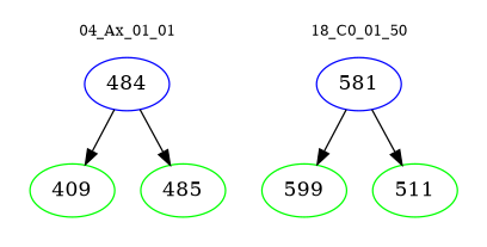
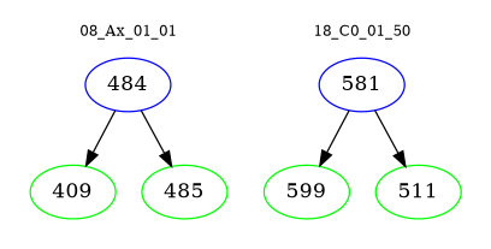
  digraph {
    node [color=green]
    edge [color=black]
    n1 [color=blue label=484]
    n2 [label=409]
    n3 [label=485]
    n4 [color=blue label=581]
    n5 [label=599]
    n6 [label=511]
    subgraph cluster_1 {
      color=white
      fontsize=10
-     label="04_Ax_01_01"
+     label="08_Ax_01_01"
      n1
      n2
      n3
    }
    subgraph cluster_2 {
      color=white
      fontsize=10
      label="18_C0_01_50"
      n4
      n5
      n6
    }
    n1 -> n2
    n1 -> n3
    n4 -> n5
    n4 -> n6
  }
